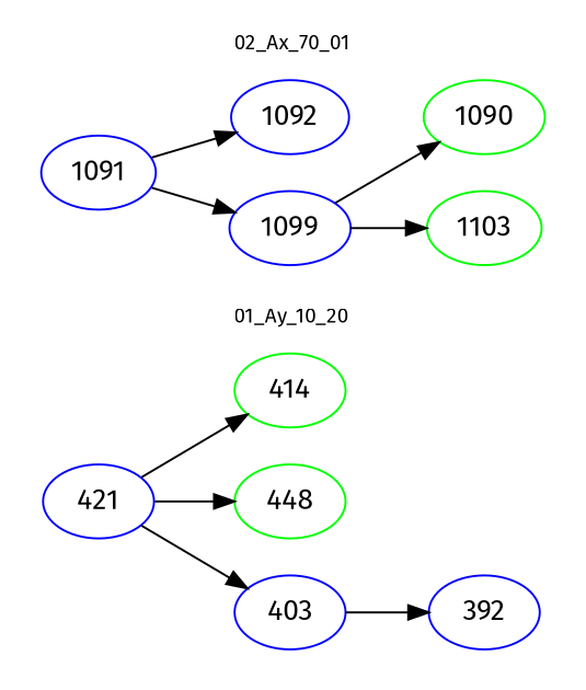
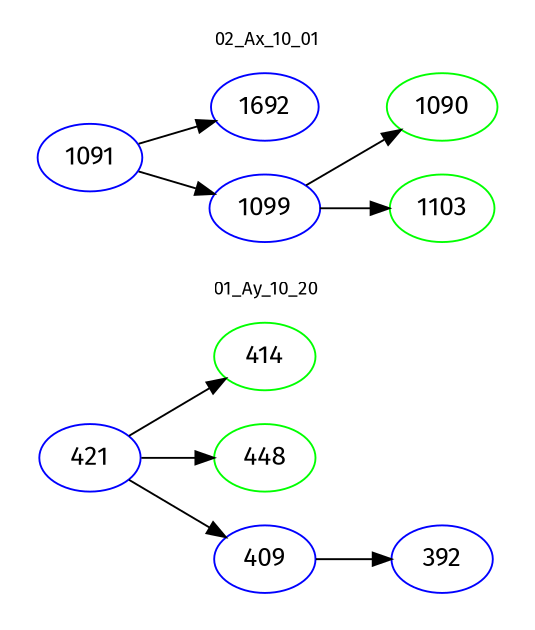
  digraph {
    fontname="Fira Sans"
    rankdir=LR
    node [color=blue fontname="Fira Sans"]
    edge [color=black fontname="Fira Sans"]
    n1 [label=421]
-   n2 [label=403]
+   n2 [label=409]
    n3 [color=green label=448]
    n4 [color=green label=414]
    n5 [label=392]
    n6 [label=1099]
    n7 [label=1091]
    n8 [color=green label=1103]
    n9 [color=green label=1090]
-   n10 [label=1092]
+   n10 [label=1692]
    subgraph cluster_1 {
      color=white
      fontsize=10
      label="01_Ay_10_20"
      n1
      n2
      n3
      n4
      n5
    }
    subgraph cluster_2 {
      color=white
      fontsize=10
-     label="02_Ax_70_01"
+     label="02_Ax_10_01"
      n6
      n7
      n8
      n9
      n10
    }
    n1 -> n2
    n1 -> n3
    n1 -> n4
    n2 -> n5
    n6 -> n8
    n6 -> n9
    n7 -> n6
    n7 -> n10
  }
